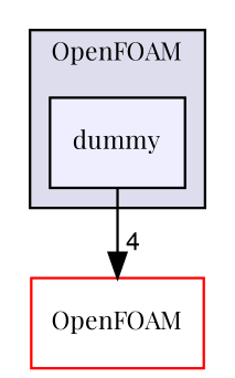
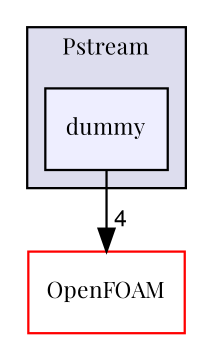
  digraph {
    compound=true
    fontname="Playfair Display"
    node [fontname="Playfair Display" fontsize=10 shape=box]
    n1 [fillcolor="#eeeeff" label=dummy pencolor=black style=filled]
    n2 [color=red label=OpenFOAM]
    subgraph cluster_1 {
      bgcolor="#ddddee"
      fontsize=10
-     label=OpenFOAM
+     label=Pstream
      pencolor=black
      n1
    }
    n1 -> n2 [headlabel=4 labeldistance=1.5 labelfontname=FreeSans labelfontsize=10 fontname="Playfair Display"]
  }
